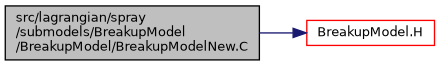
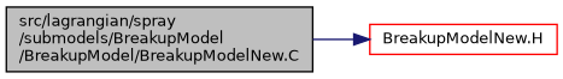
  digraph {
    rankdir=LR
    node [fontname=Helvetica fontsize=10 shape=record]
    n1 [color=black fillcolor=grey75 fontcolor=black height=0.2 label="src/lagrangian/spray\l/submodels/BreakupModel\l/BreakupModel/BreakupModelNew.C" style=filled width=0.4]
-   n2 [color=red height=0.2 label="BreakupModel.H" width=0.4]
+   n2 [color=red height=0.2 label="BreakupModelNew.H" width=0.4]
    n1 -> n2 [color=midnightblue fontname=Helvetica fontsize=10 labelfontname=Helvetica labelfontsize=10 style=solid]
  }
